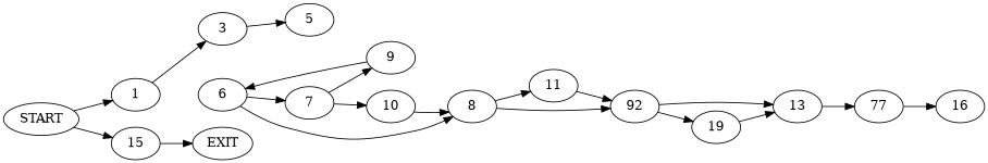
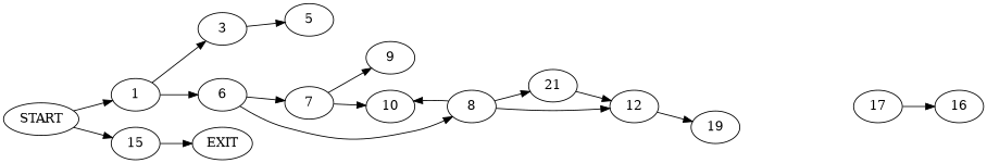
  digraph {
    rankdir=LR
    n1 [label=START]
    1
    15
    3
    n5 [label=EXIT]
    5
    6
    7
    8
    9
    10
-   11
-   12 [label=92]
-   13
+   11 [label=21]
+   12
    n15 [label=19]
-   17 [label=77]
+   17
    16
    n1 -> 1
    n1 -> 15
    1 -> 3
    15 -> n5
    3 -> 5
    6 -> 7
    6 -> 8
    7 -> 9
    7 -> 10
    8 -> 11
    8 -> 12
-   9 -> 6
-   10 -> 8
+   1 -> 6
+   8 -> 10
    11 -> 12
-   12 -> 13
    12 -> n15
-   13 -> 17
-   n15 -> 13
    17 -> 16
  }
